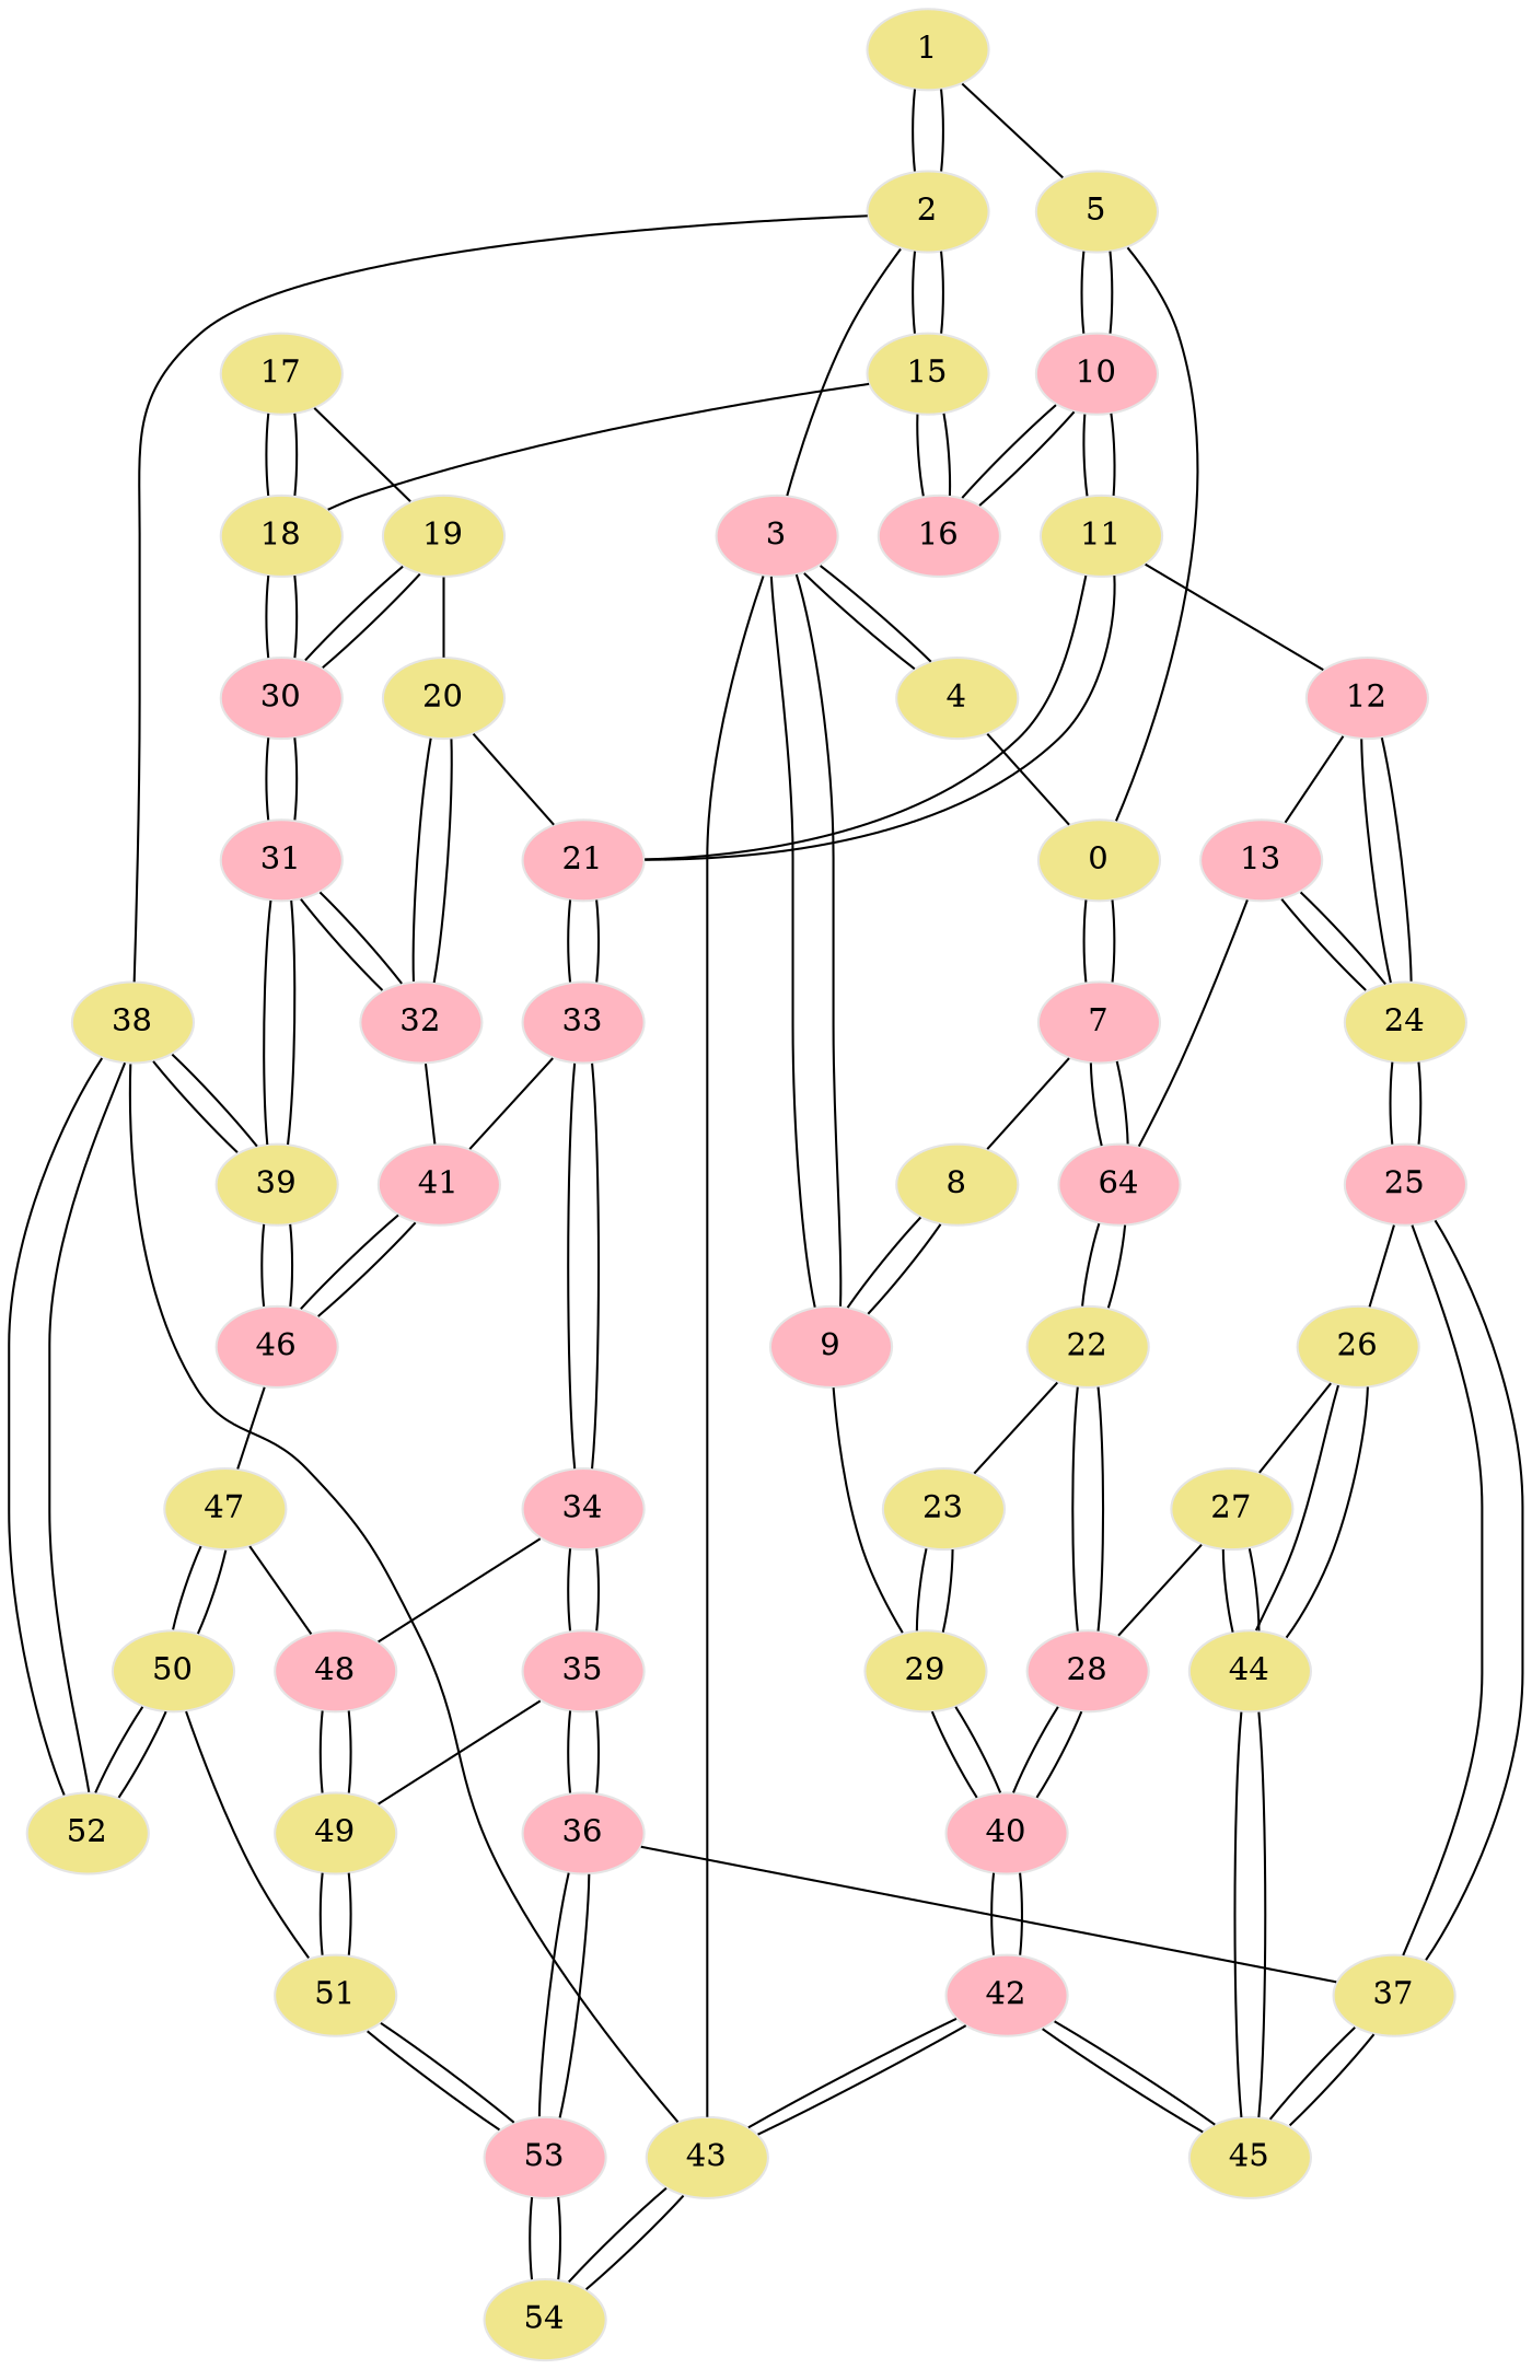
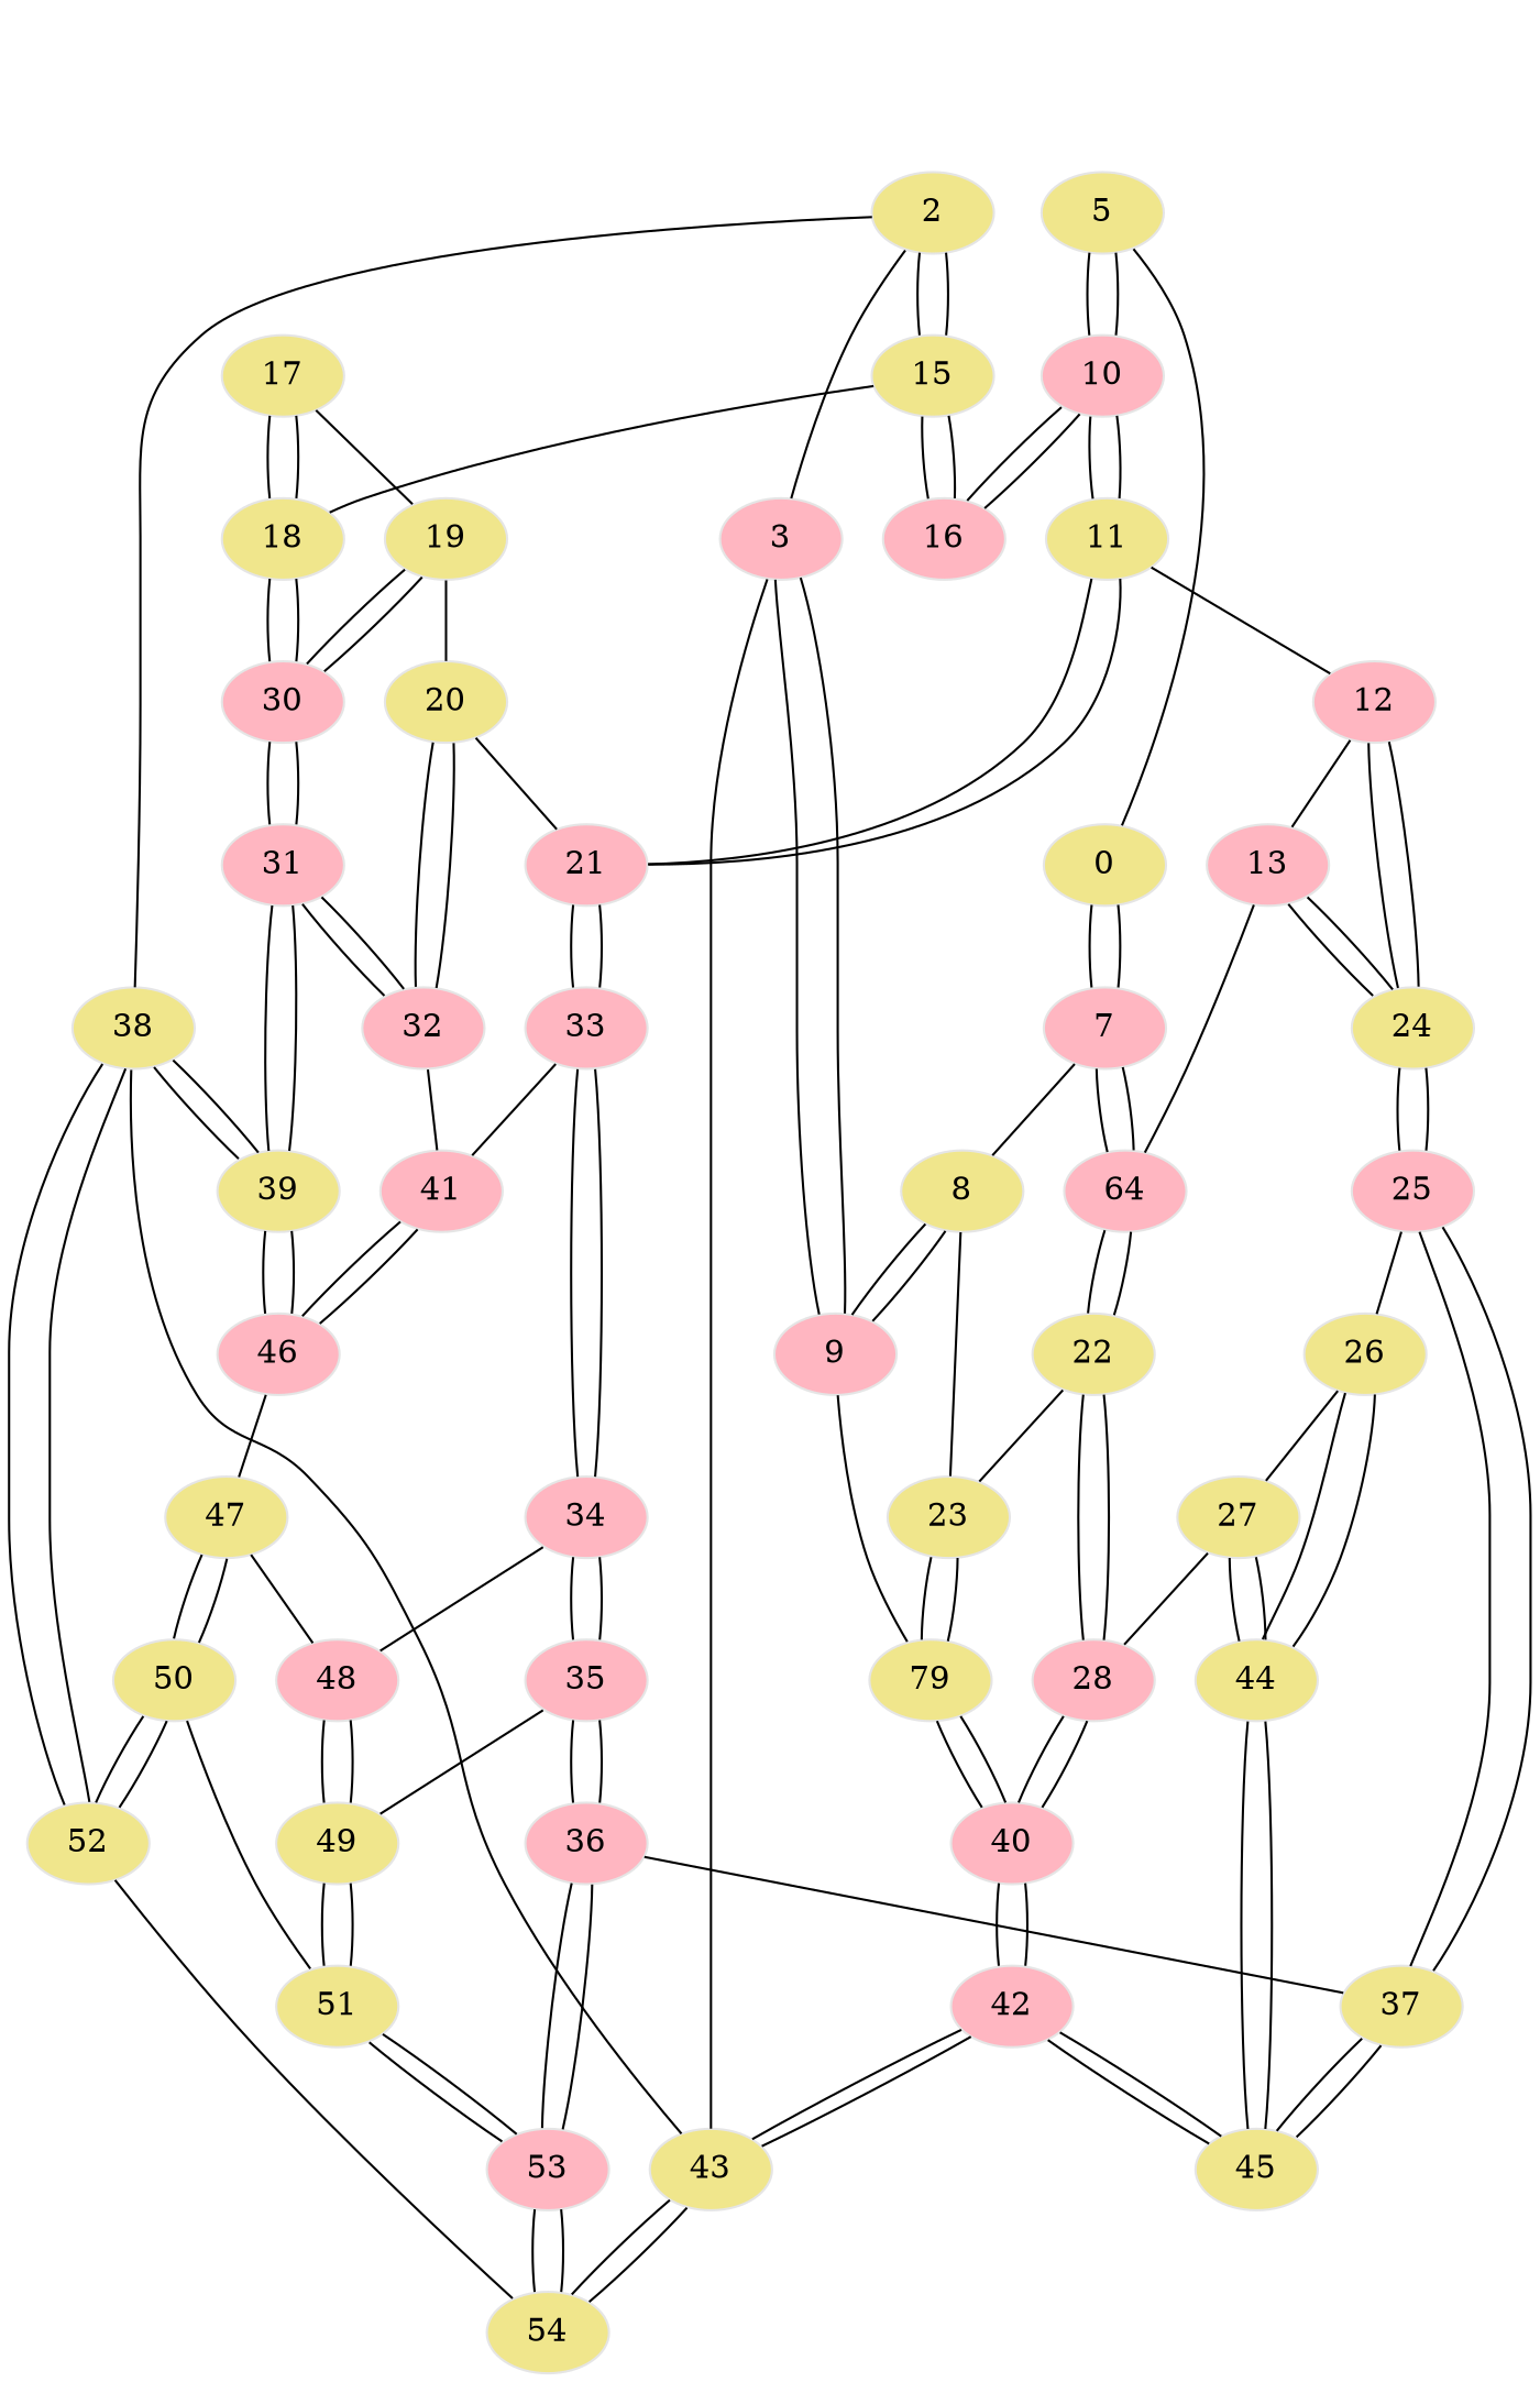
  graph {
    node [color=gray90 fillcolor=khaki style=filled]
-   1
    2
    5
    3 [fillcolor=lightpink]
    15
    38
    n7 [label=0]
    10 [fillcolor=lightpink]
-   4
    9 [fillcolor=lightpink]
    43
    16 [fillcolor=lightpink]
    18
    39
    52
-   29
+   29 [label=79]
    54
    7 [fillcolor=lightpink]
    11
    8
    n21 [fillcolor=lightpink label=64]
    23
    22
    40 [fillcolor=lightpink]
    12 [fillcolor=lightpink]
    21 [fillcolor=lightpink]
    13 [fillcolor=lightpink]
    24
    33 [fillcolor=lightpink]
    25 [fillcolor=lightpink]
    28 [fillcolor=lightpink]
    30 [fillcolor=lightpink]
    17
    19
    20
    31 [fillcolor=lightpink]
    32 [fillcolor=lightpink]
    41 [fillcolor=lightpink]
    34 [fillcolor=lightpink]
    26
    37
    27
    44
    45
    42 [fillcolor=lightpink]
    46 [fillcolor=lightpink]
    35 [fillcolor=lightpink]
    48 [fillcolor=lightpink]
    36 [fillcolor=lightpink]
    49
    53 [fillcolor=lightpink]
    51
    47
    50
-   1 -- 2
-   1 -- 2
-   1 -- 5
    2 -- 3
    2 -- 15
    2 -- 15
    2 -- 38
    5 -- n7
    5 -- 10
    5 -- 10
-   3 -- 4
-   3 -- 4
    3 -- 9
    3 -- 9
    3 -- 43
    15 -- 16
    15 -- 16
    15 -- 18
    38 -- 43
    38 -- 39
    38 -- 39
    38 -- 52
    38 -- 52
    n7 -- 7
    n7 -- 7
    10 -- 16
    10 -- 16
    10 -- 11
    10 -- 11
-   4 -- n7
    9 -- 29
    43 -- 54
    43 -- 54
    18 -- 30
    18 -- 30
    39 -- 46
    39 -- 46
+   52 -- 54
    29 -- 40
    29 -- 40
    7 -- 8
    7 -- n21
    7 -- n21
    11 -- 12
    11 -- 21
    11 -- 21
    8 -- 9
    8 -- 9
+   8 -- 23
    n21 -- 22
    n21 -- 22
    23 -- 29
    23 -- 29
    22 -- 23
    22 -- 28
    22 -- 28
    40 -- 42
    40 -- 42
    12 -- 13
    12 -- 24
    12 -- 24
    21 -- 33
    21 -- 33
    13 -- n21
    13 -- 24
    13 -- 24
    24 -- 25
    24 -- 25
    33 -- 41
    33 -- 34
    33 -- 34
    25 -- 26
    25 -- 37
    25 -- 37
    28 -- 40
    28 -- 40
    30 -- 31
    30 -- 31
    17 -- 18
    17 -- 18
    17 -- 19
    19 -- 30
    19 -- 30
    19 -- 20
    20 -- 21
    20 -- 32
    20 -- 32
    31 -- 39
    31 -- 39
    31 -- 32
    31 -- 32
    32 -- 41
    41 -- 46
    41 -- 46
    34 -- 35
    34 -- 35
    34 -- 48
    26 -- 27
    26 -- 44
    26 -- 44
    37 -- 45
    37 -- 45
    27 -- 28
    27 -- 44
    27 -- 44
    44 -- 45
    44 -- 45
    42 -- 43
    42 -- 43
    42 -- 45
    42 -- 45
    46 -- 47
    35 -- 36
    35 -- 36
    35 -- 49
    48 -- 49
    48 -- 49
    36 -- 37
    36 -- 53
    36 -- 53
    49 -- 51
    49 -- 51
    53 -- 54
    53 -- 54
    51 -- 53
    51 -- 53
    47 -- 48
    47 -- 50
    47 -- 50
    50 -- 52
    50 -- 52
    50 -- 51
  }
